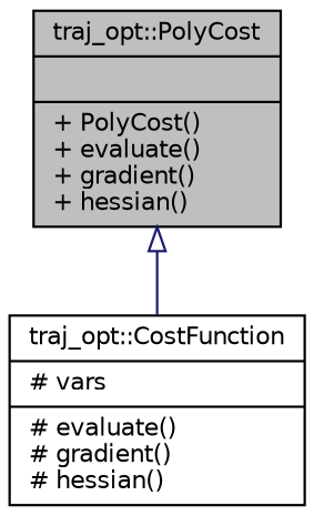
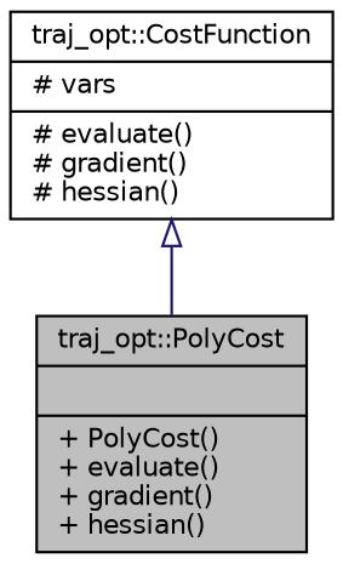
  digraph {
    node [color=black fontname=Helvetica fontsize=10 shape=record style=filled]
    n1 [fillcolor=grey75 fontcolor=black height=0.2 label="{traj_opt::PolyCost\n||+ PolyCost()\l+ evaluate()\l+ gradient()\l+ hessian()\l}" width=0.4]
    n2 [fillcolor=white height=0.2 label="{traj_opt::CostFunction\n|# vars\l|# evaluate()\l# gradient()\l# hessian()\l}" width=0.4]
-   n1 -> n2 [arrowtail=onormal color=midnightblue dir=back fontname=Helvetica fontsize=10 labelfontname=Helvetica labelfontsize=10 style=solid]
+   n2 -> n1 [arrowtail=onormal color=midnightblue dir=back fontname=Helvetica fontsize=10 labelfontname=Helvetica labelfontsize=10 style=solid]
  }
